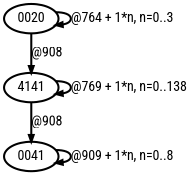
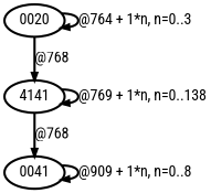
  digraph {
    fontname="Roboto Condensed"
    node [fontname="Roboto Condensed" fontsize=20 penwidth=3 shape=oval style=rounded]
    edge [arrowsize=1 color=black fontname="Roboto Condensed" fontsize=20 penwidth=3 style=bold]
    0020
    4141
    0041
    0020 -> 0020 [label="@764 + 1*n, n=0..3"]
-   0020 -> 4141 [label="@908"]
+   0020 -> 4141 [label="@768"]
    4141 -> 4141 [label="@769 + 1*n, n=0..138"]
-   4141 -> 0041 [label="@908"]
+   4141 -> 0041 [label="@768"]
    0041 -> 0041 [label="@909 + 1*n, n=0..8"]
  }
